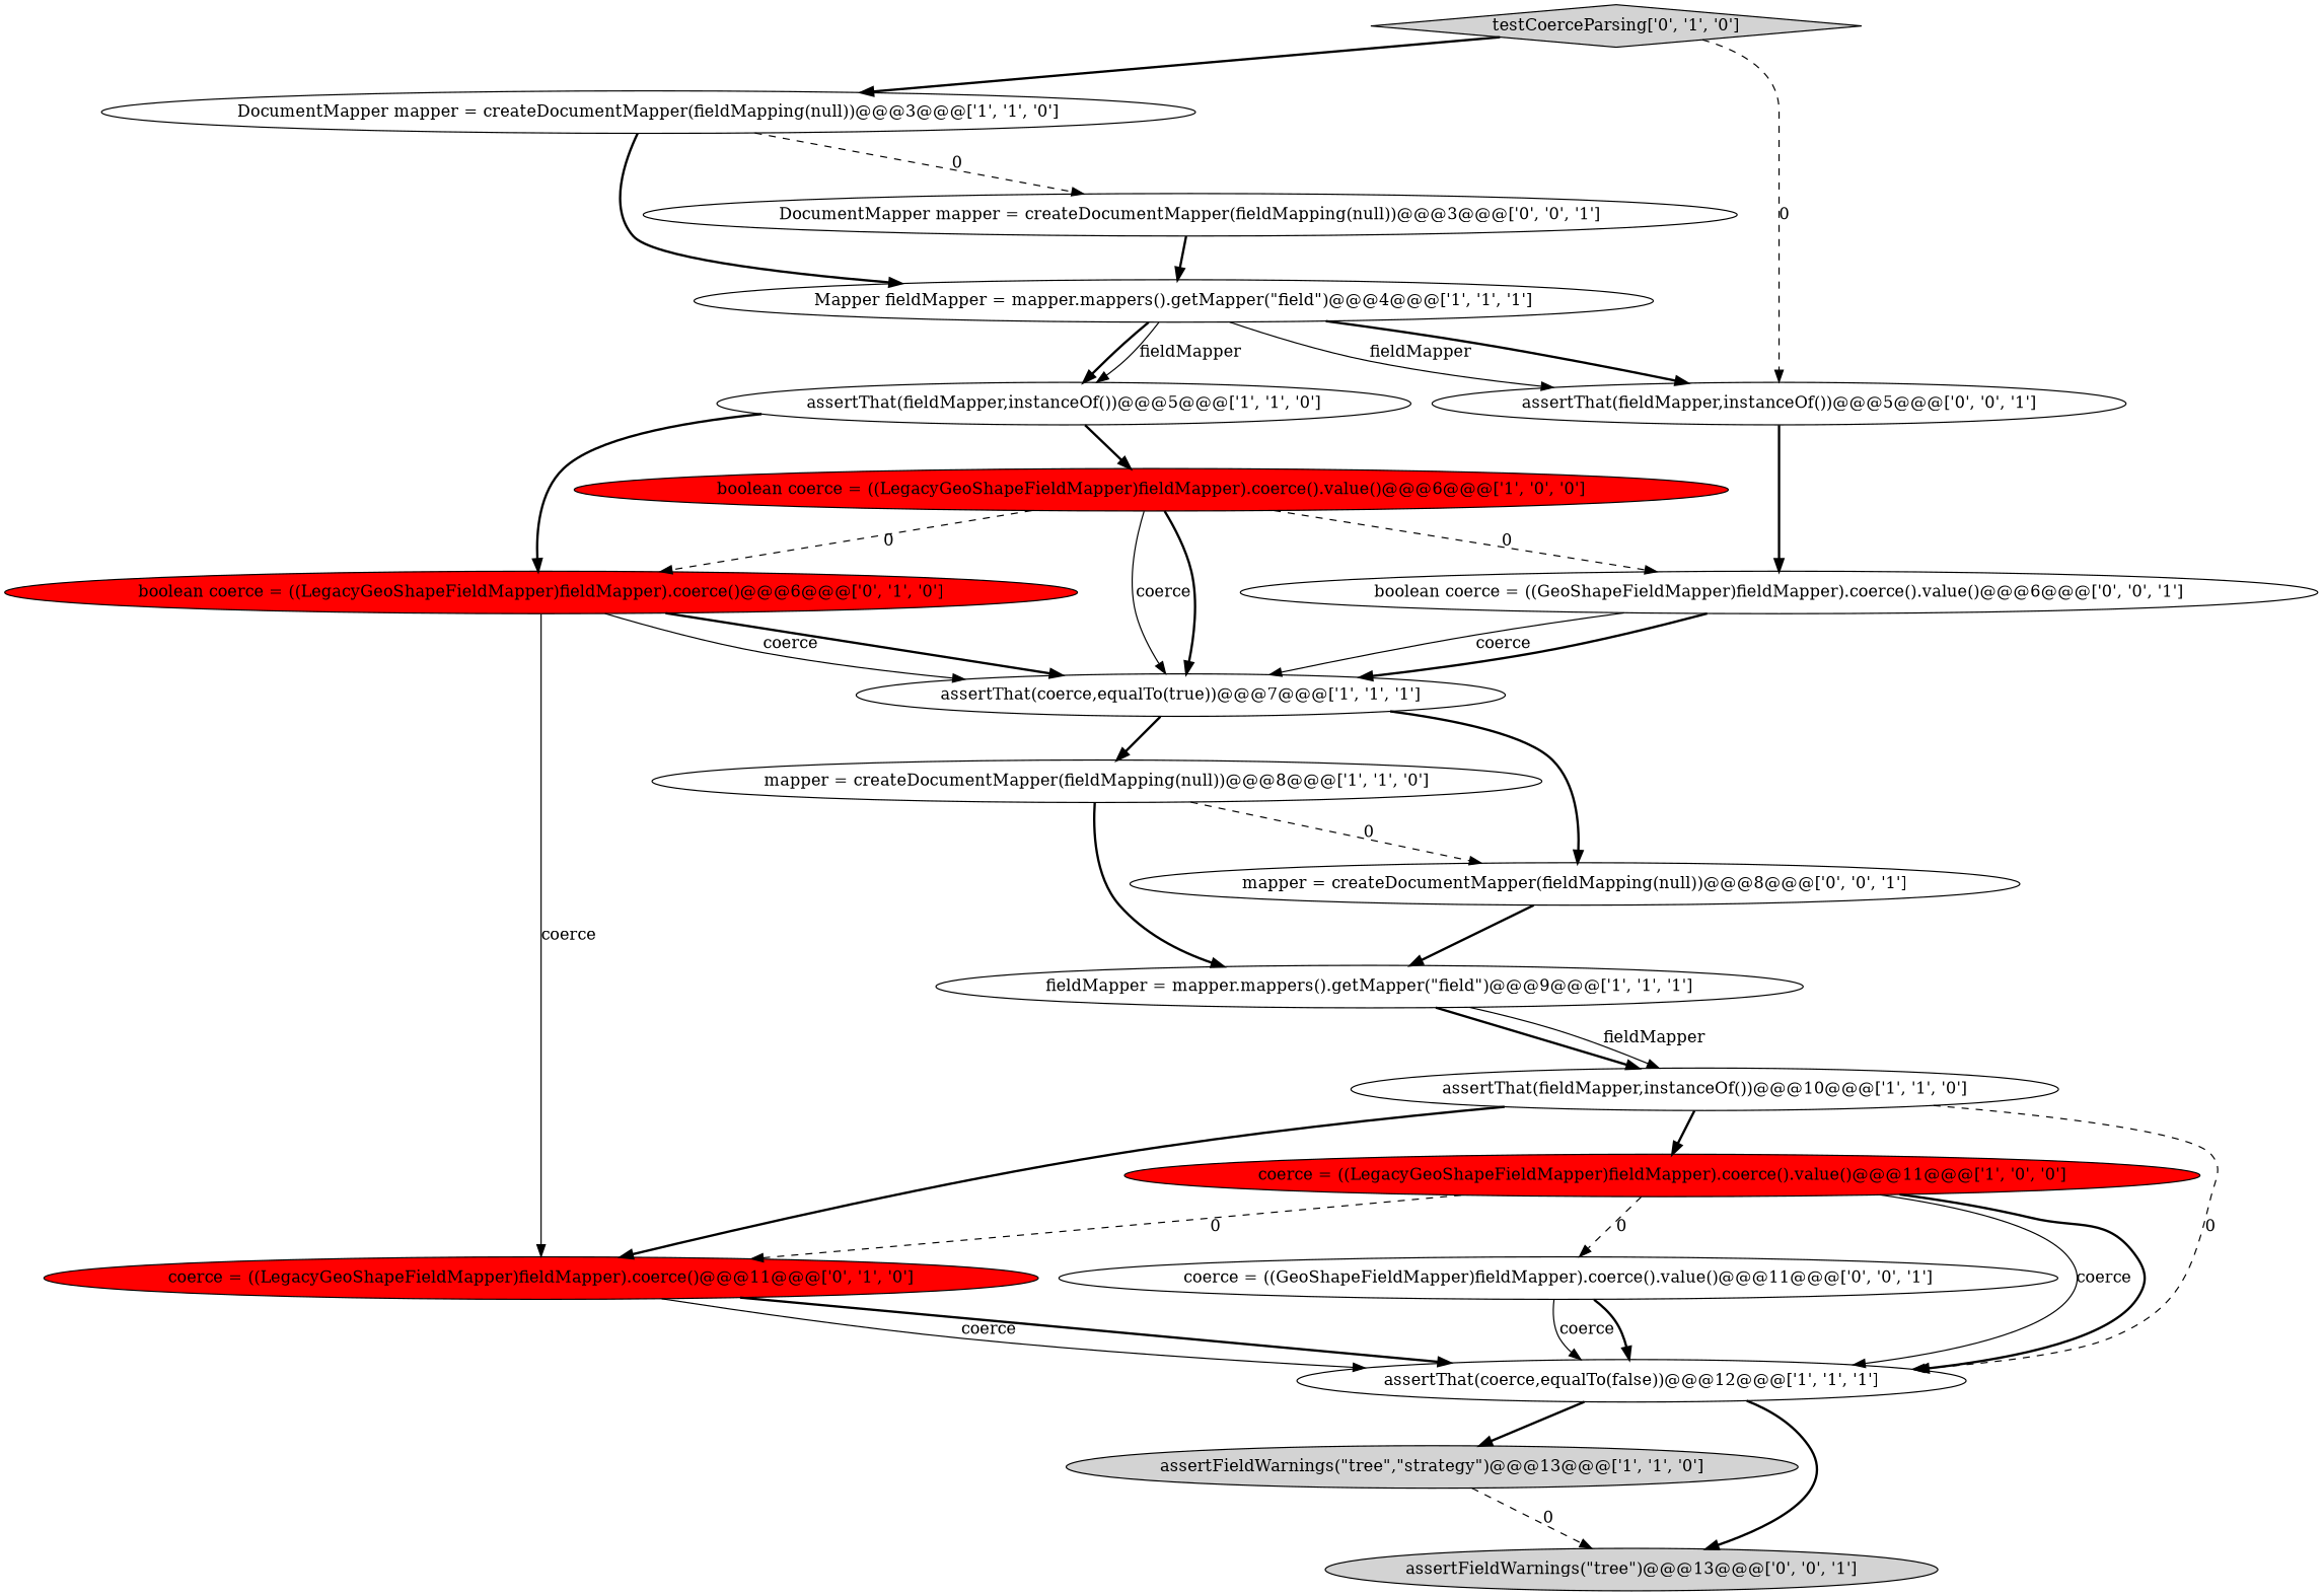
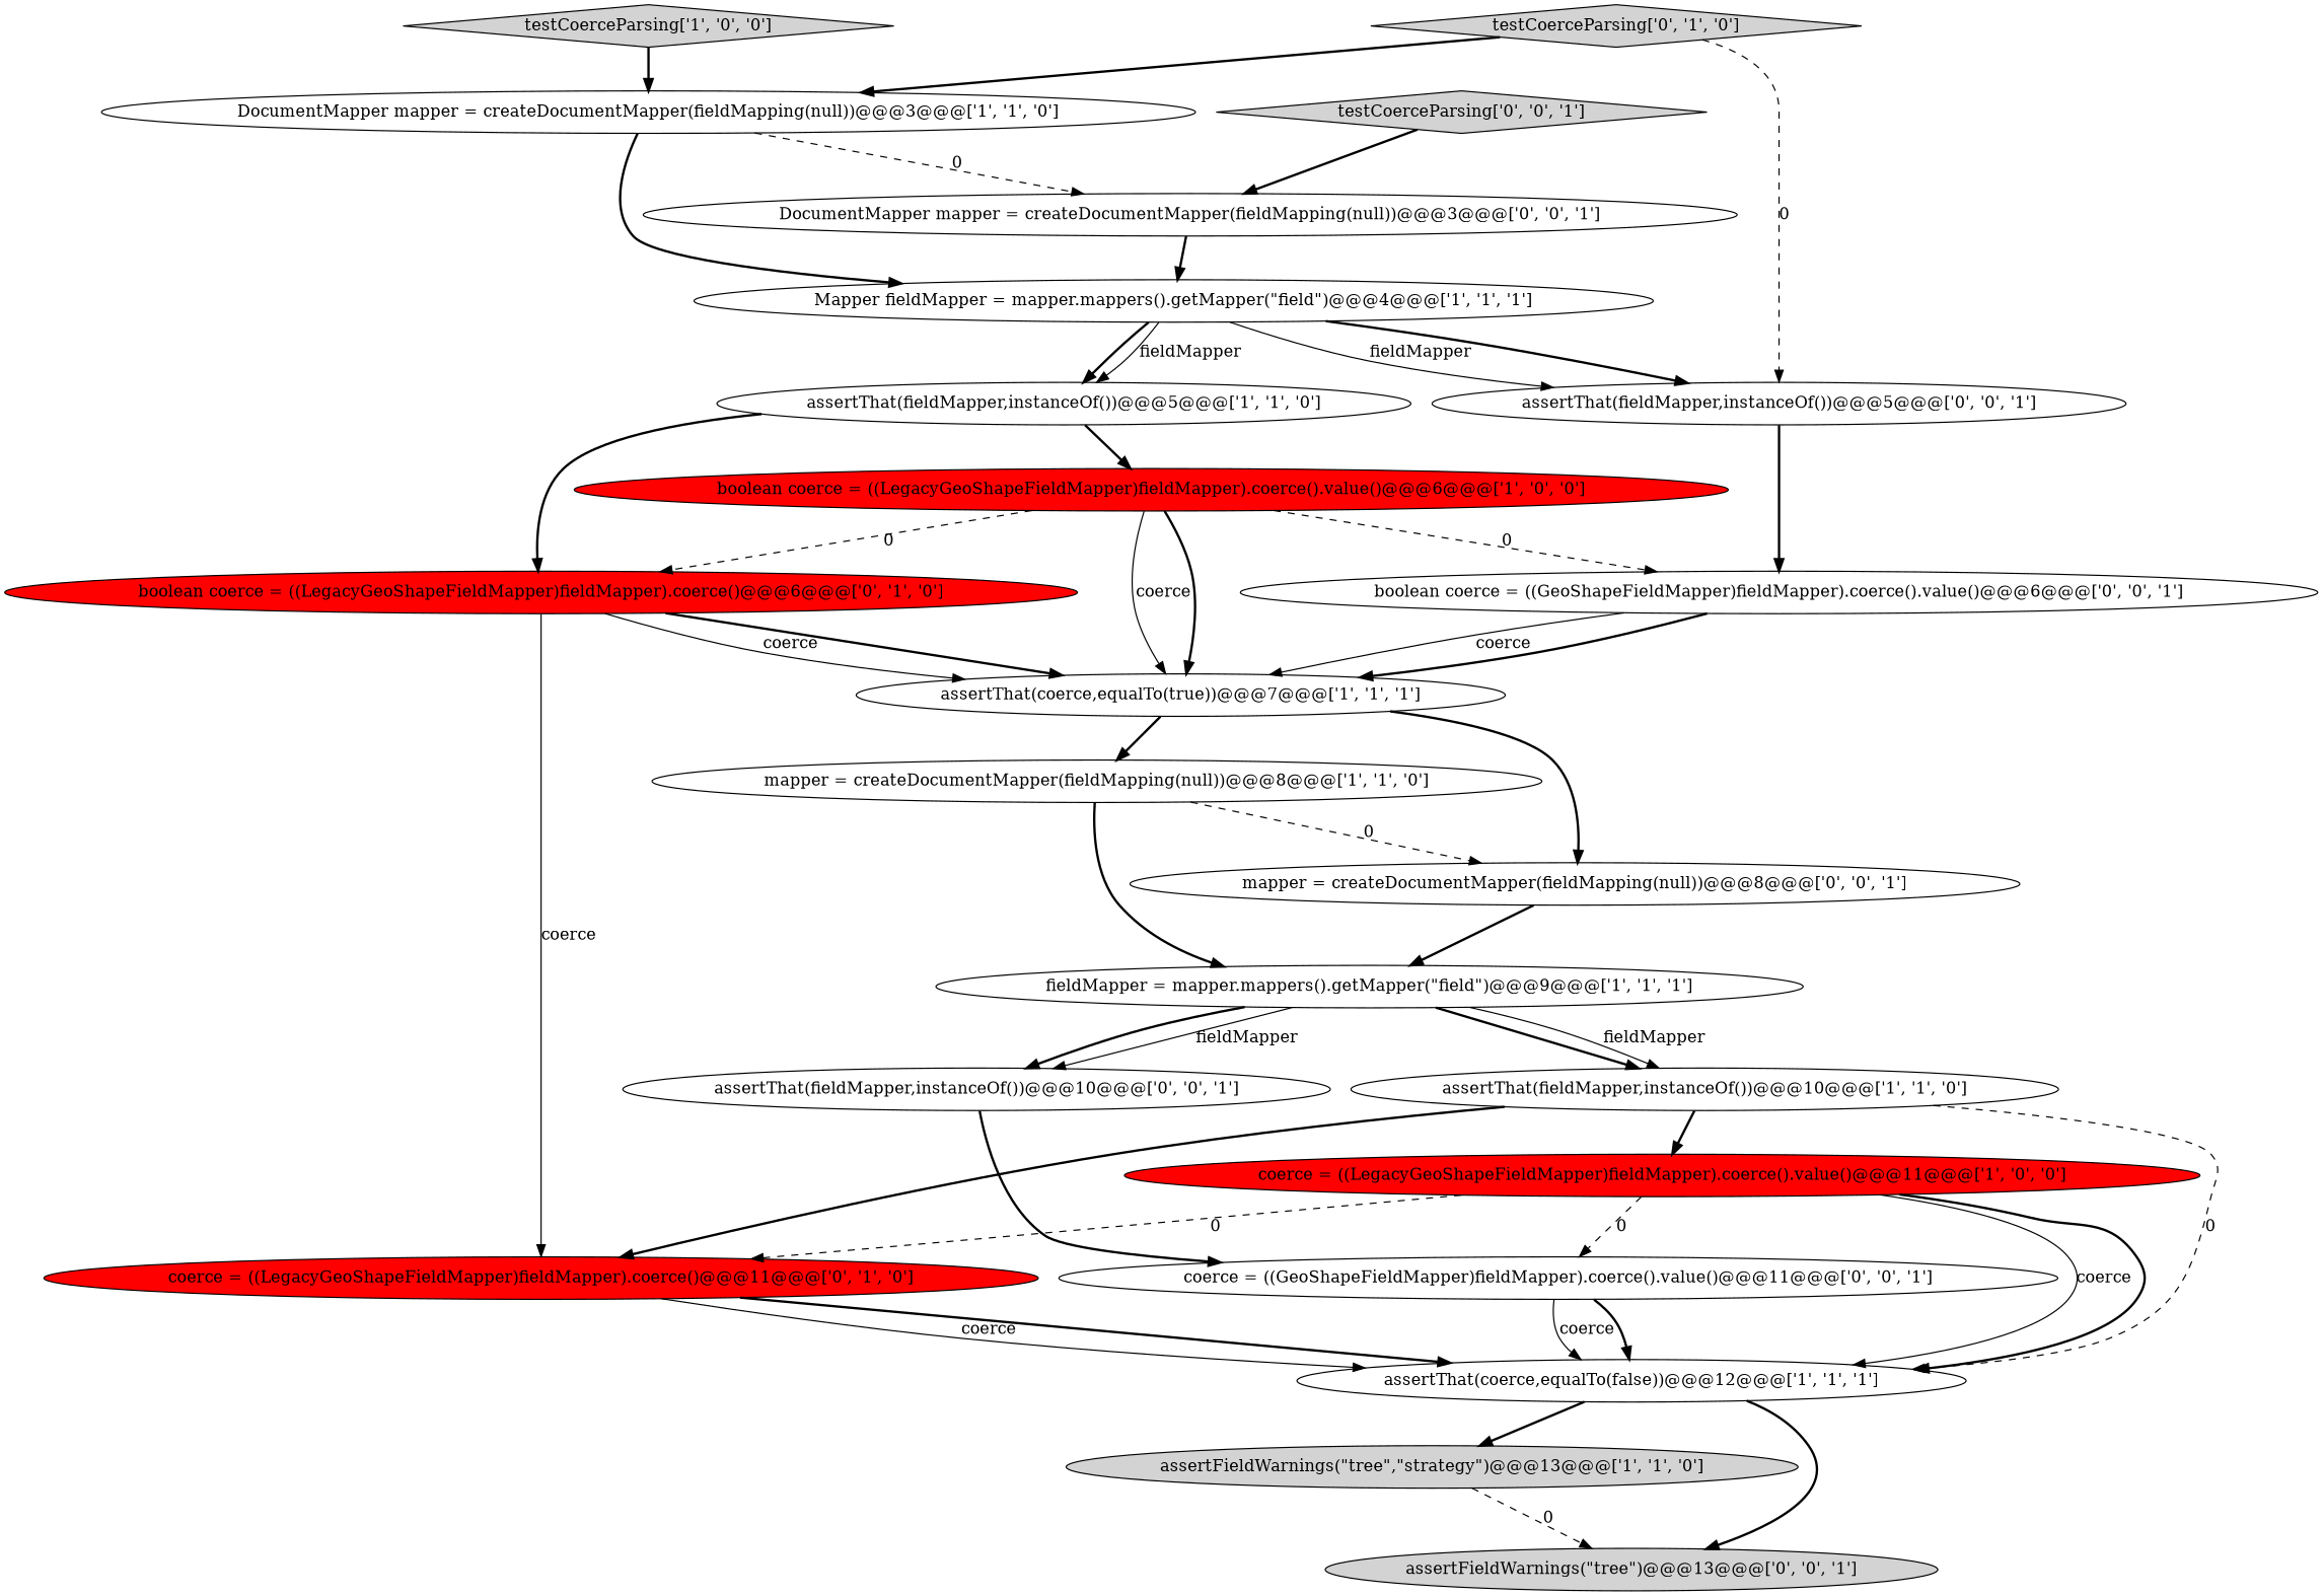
  digraph {
    node [fillcolor=white shape=ellipse style=filled]
    edge [style=bold]
    n1 [label="assertThat(fieldMapper,instanceOf())@@@5@@@['0', '0', '1']"]
    n2 [label="boolean coerce = ((GeoShapeFieldMapper)fieldMapper).coerce().value()@@@6@@@['0', '0', '1']"]
    n3 [label="assertThat(coerce,equalTo(true))@@@7@@@['1', '1', '1']"]
    n4 [fillcolor=red label="coerce = ((LegacyGeoShapeFieldMapper)fieldMapper).coerce().value()@@@11@@@['1', '0', '0']"]
    n5 [label="assertThat(coerce,equalTo(false))@@@12@@@['1', '1', '1']"]
    n6 [fillcolor=red label="coerce = ((LegacyGeoShapeFieldMapper)fieldMapper).coerce()@@@11@@@['0', '1', '0']"]
    n7 [label="coerce = ((GeoShapeFieldMapper)fieldMapper).coerce().value()@@@11@@@['0', '0', '1']"]
    n8 [fillcolor=lightgray label="assertFieldWarnings(\"tree\",\"strategy\")@@@13@@@['1', '1', '0']"]
    n9 [fillcolor=lightgray label="assertFieldWarnings(\"tree\")@@@13@@@['0', '0', '1']"]
+   n10 [fillcolor=lightgray label="testCoerceParsing['0', '0', '1']" shape=diamond]
    n11 [label="DocumentMapper mapper = createDocumentMapper(fieldMapping(null))@@@3@@@['0', '0', '1']"]
    n12 [label="Mapper fieldMapper = mapper.mappers().getMapper(\"field\")@@@4@@@['1', '1', '1']"]
    n13 [label="mapper = createDocumentMapper(fieldMapping(null))@@@8@@@['1', '1', '0']"]
    n14 [label="fieldMapper = mapper.mappers().getMapper(\"field\")@@@9@@@['1', '1', '1']"]
    n15 [label="mapper = createDocumentMapper(fieldMapping(null))@@@8@@@['0', '0', '1']"]
    n16 [label="assertThat(fieldMapper,instanceOf())@@@10@@@['1', '1', '0']"]
+   n17 [label="assertThat(fieldMapper,instanceOf())@@@10@@@['0', '0', '1']"]
    n18 [label="assertThat(fieldMapper,instanceOf())@@@5@@@['1', '1', '0']"]
    n19 [fillcolor=red label="boolean coerce = ((LegacyGeoShapeFieldMapper)fieldMapper).coerce()@@@6@@@['0', '1', '0']"]
    n20 [fillcolor=red label="boolean coerce = ((LegacyGeoShapeFieldMapper)fieldMapper).coerce().value()@@@6@@@['1', '0', '0']"]
    n21 [label="DocumentMapper mapper = createDocumentMapper(fieldMapping(null))@@@3@@@['1', '1', '0']"]
    n22 [fillcolor=lightgray label="testCoerceParsing['0', '1', '0']" shape=diamond]
+   n23 [fillcolor=lightgray label="testCoerceParsing['1', '0', '0']" shape=diamond]
    n1 -> n2
    n2 -> n3
    n2 -> n3 [label=coerce style=solid]
    n3 -> n13
    n3 -> n15
    n4 -> n5 [label=coerce style=solid]
    n4 -> n5
    n4 -> n6 [label=0 style=dashed]
    n4 -> n7 [label=0 style=dashed]
    n5 -> n8
    n5 -> n9
    n6 -> n5
    n6 -> n5 [label=coerce style=solid]
    n7 -> n5 [label=coerce style=solid]
    n7 -> n5
    n8 -> n9 [label=0 style=dashed]
+   n10 -> n11
    n11 -> n12
    n12 -> n1
    n12 -> n1 [label=fieldMapper style=solid]
    n12 -> n18 [label=fieldMapper style=solid]
    n12 -> n18
    n13 -> n14
    n13 -> n15 [label=0 style=dashed]
    n14 -> n16
    n14 -> n16 [label=fieldMapper style=solid]
+   n14 -> n17 [label=fieldMapper style=solid]
+   n14 -> n17
    n15 -> n14
    n16 -> n4
    n16 -> n5 [label=0 style=dashed]
    n16 -> n6
+   n17 -> n7
    n18 -> n19
    n18 -> n20
    n19 -> n3
    n19 -> n3 [label=coerce style=solid]
    n19 -> n6 [label=coerce style=solid]
    n20 -> n2 [label=0 style=dashed]
    n20 -> n3 [label=coerce style=solid]
    n20 -> n3
    n20 -> n19 [label=0 style=dashed]
    n21 -> n11 [label=0 style=dashed]
    n21 -> n12
    n22 -> n1 [label=0 style=dashed]
    n22 -> n21
+   n23 -> n21
  }
